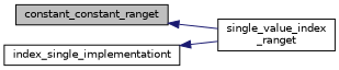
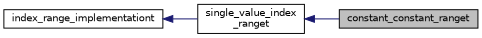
  digraph {
    rankdir=LR
    node [color=black fontname=Helvetica fontsize=10 shape=record]
    edge [color=midnightblue dir=back fontname=Helvetica fontsize=10 labelfontname=Helvetica labelfontsize=10 style=solid]
    n1 [fillcolor=grey75 fontcolor=black height=0.2 label=constant_constant_ranget style=filled width=0.4]
    n2 [height=0.2 label="single_value_index\l_ranget" width=0.4]
-   n3 [height=0.2 label=index_single_implementationt width=0.4]
-   n1 -> n2
+   n3 [height=0.2 label=index_range_implementationt width=0.4]
+   n2 -> n1
    n3 -> n2
  }
